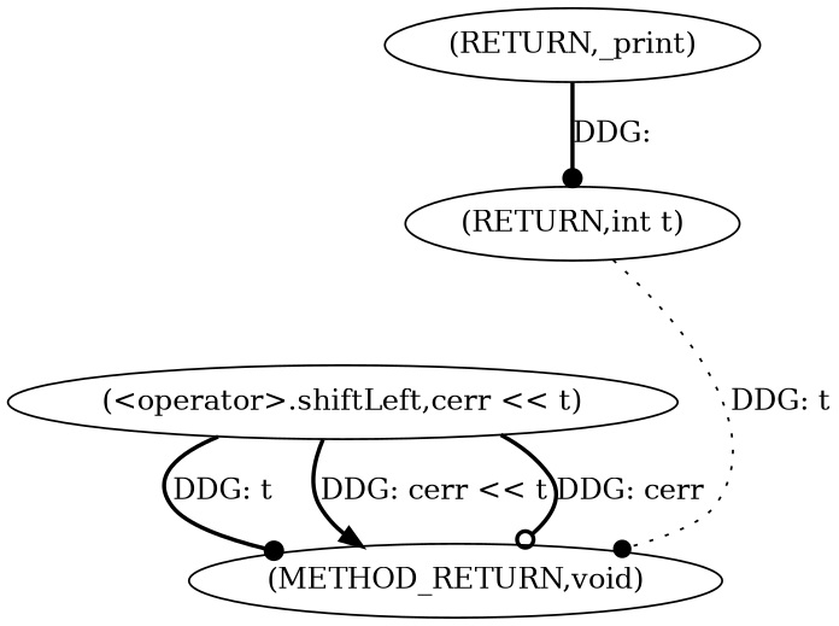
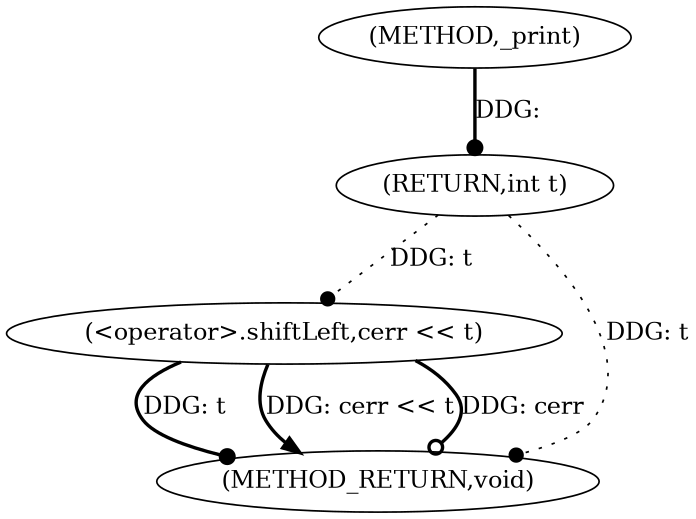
  digraph {
    edge [arrowhead=dot style=bold]
-   n1 [label="(RETURN,_print)"]
+   n1 [label="(METHOD,_print)"]
    n2 [label="(RETURN,int t)"]
    n3 [label="(<operator>.shiftLeft,cerr << t)"]
    n4 [label="(METHOD_RETURN,void)"]
    n1 -> n2 [label="DDG: "]
+   n2 -> n3 [label="DDG: t" style=dotted]
    n2 -> n4 [label="DDG: t" style=dotted]
    n3 -> n4 [label="DDG: t"]
    n3 -> n4 [arrowhead=normal label="DDG: cerr << t"]
    n3 -> n4 [arrowhead=odot label="DDG: cerr"]
  }
